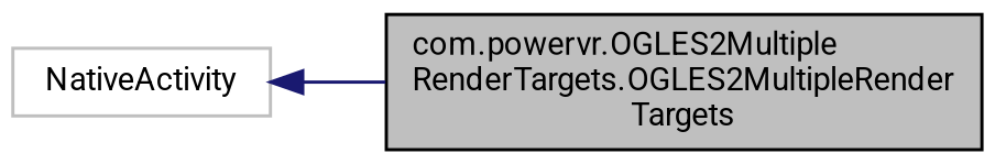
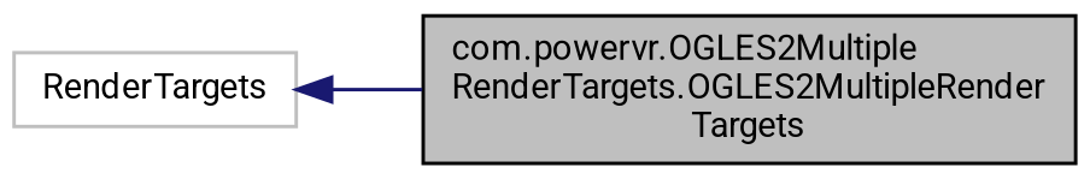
  digraph {
    rankdir=LR
    fontname=Roboto
    node [fontname=Roboto fontsize=10 shape=record style=filled]
    n1 [color=black fillcolor=grey75 fontcolor=black height=0.2 label="com.powervr.OGLES2Multiple\lRenderTargets.OGLES2MultipleRender\lTargets" width=0.4]
-   n2 [color=grey75 fillcolor=white height=0.2 label=NativeActivity width=0.4]
+   n2 [color=grey75 fillcolor=white height=0.2 label=RenderTargets width=0.4]
    n2 -> n1 [color=midnightblue dir=back fontname=Roboto fontsize=10 labelfontname=Helvetica labelfontsize=10 style=solid]
  }
